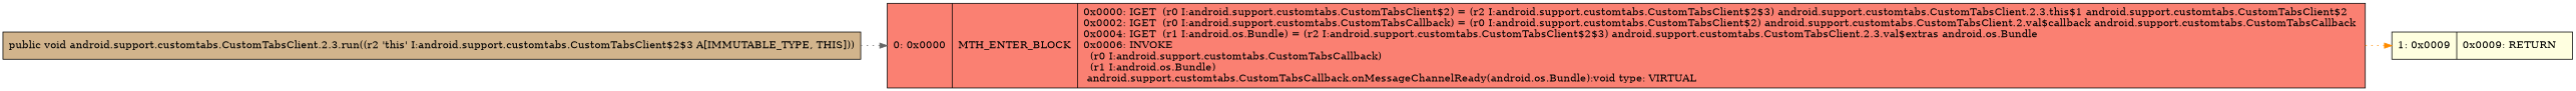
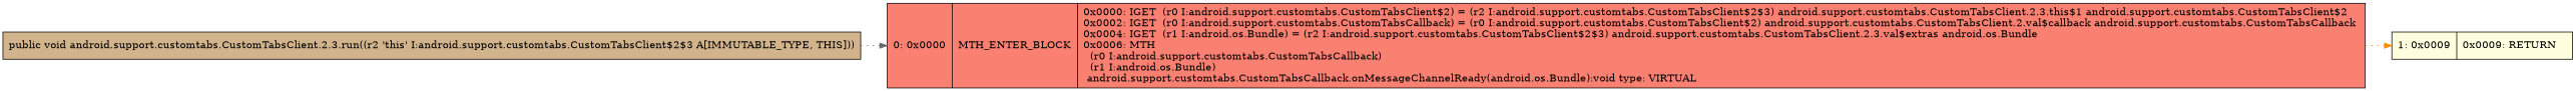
  digraph {
    rankdir=LR
    node [shape=record style=filled]
    edge [style=dotted]
-   n1 [label="{0\:\ 0x0000|MTH_ENTER_BLOCK\l|0x0000: IGET  (r0 I:android.support.customtabs.CustomTabsClient$2) = (r2 I:android.support.customtabs.CustomTabsClient$2$3) android.support.customtabs.CustomTabsClient.2.3.this$1 android.support.customtabs.CustomTabsClient$2 \l0x0002: IGET  (r0 I:android.support.customtabs.CustomTabsCallback) = (r0 I:android.support.customtabs.CustomTabsClient$2) android.support.customtabs.CustomTabsClient.2.val$callback android.support.customtabs.CustomTabsCallback \l0x0004: IGET  (r1 I:android.os.Bundle) = (r2 I:android.support.customtabs.CustomTabsClient$2$3) android.support.customtabs.CustomTabsClient.2.3.val$extras android.os.Bundle \l0x0006: INVOKE  \l  (r0 I:android.support.customtabs.CustomTabsCallback)\l  (r1 I:android.os.Bundle)\l android.support.customtabs.CustomTabsCallback.onMessageChannelReady(android.os.Bundle):void type: VIRTUAL \l}" fillcolor=salmon]
+   n1 [label="{0\:\ 0x0000|MTH_ENTER_BLOCK\l|0x0000: IGET  (r0 I:android.support.customtabs.CustomTabsClient$2) = (r2 I:android.support.customtabs.CustomTabsClient$2$3) android.support.customtabs.CustomTabsClient.2.3.this$1 android.support.customtabs.CustomTabsClient$2 \l0x0002: IGET  (r0 I:android.support.customtabs.CustomTabsCallback) = (r0 I:android.support.customtabs.CustomTabsClient$2) android.support.customtabs.CustomTabsClient.2.val$callback android.support.customtabs.CustomTabsCallback \l0x0004: IGET  (r1 I:android.os.Bundle) = (r2 I:android.support.customtabs.CustomTabsClient$2$3) android.support.customtabs.CustomTabsClient.2.3.val$extras android.os.Bundle \l0x0006: MTH  \l  (r0 I:android.support.customtabs.CustomTabsCallback)\l  (r1 I:android.os.Bundle)\l android.support.customtabs.CustomTabsCallback.onMessageChannelReady(android.os.Bundle):void type: VIRTUAL \l}" fillcolor=salmon]
    n2 [label="{1\:\ 0x0009|0x0009: RETURN   \l}" fillcolor=lightyellow]
    n3 [label="{public void android.support.customtabs.CustomTabsClient.2.3.run((r2 'this' I:android.support.customtabs.CustomTabsClient$2$3 A[IMMUTABLE_TYPE, THIS])) }" fillcolor=tan]
    n1 -> n2 [color=darkorange]
    n3 -> n1 [color=gray40]
  }
